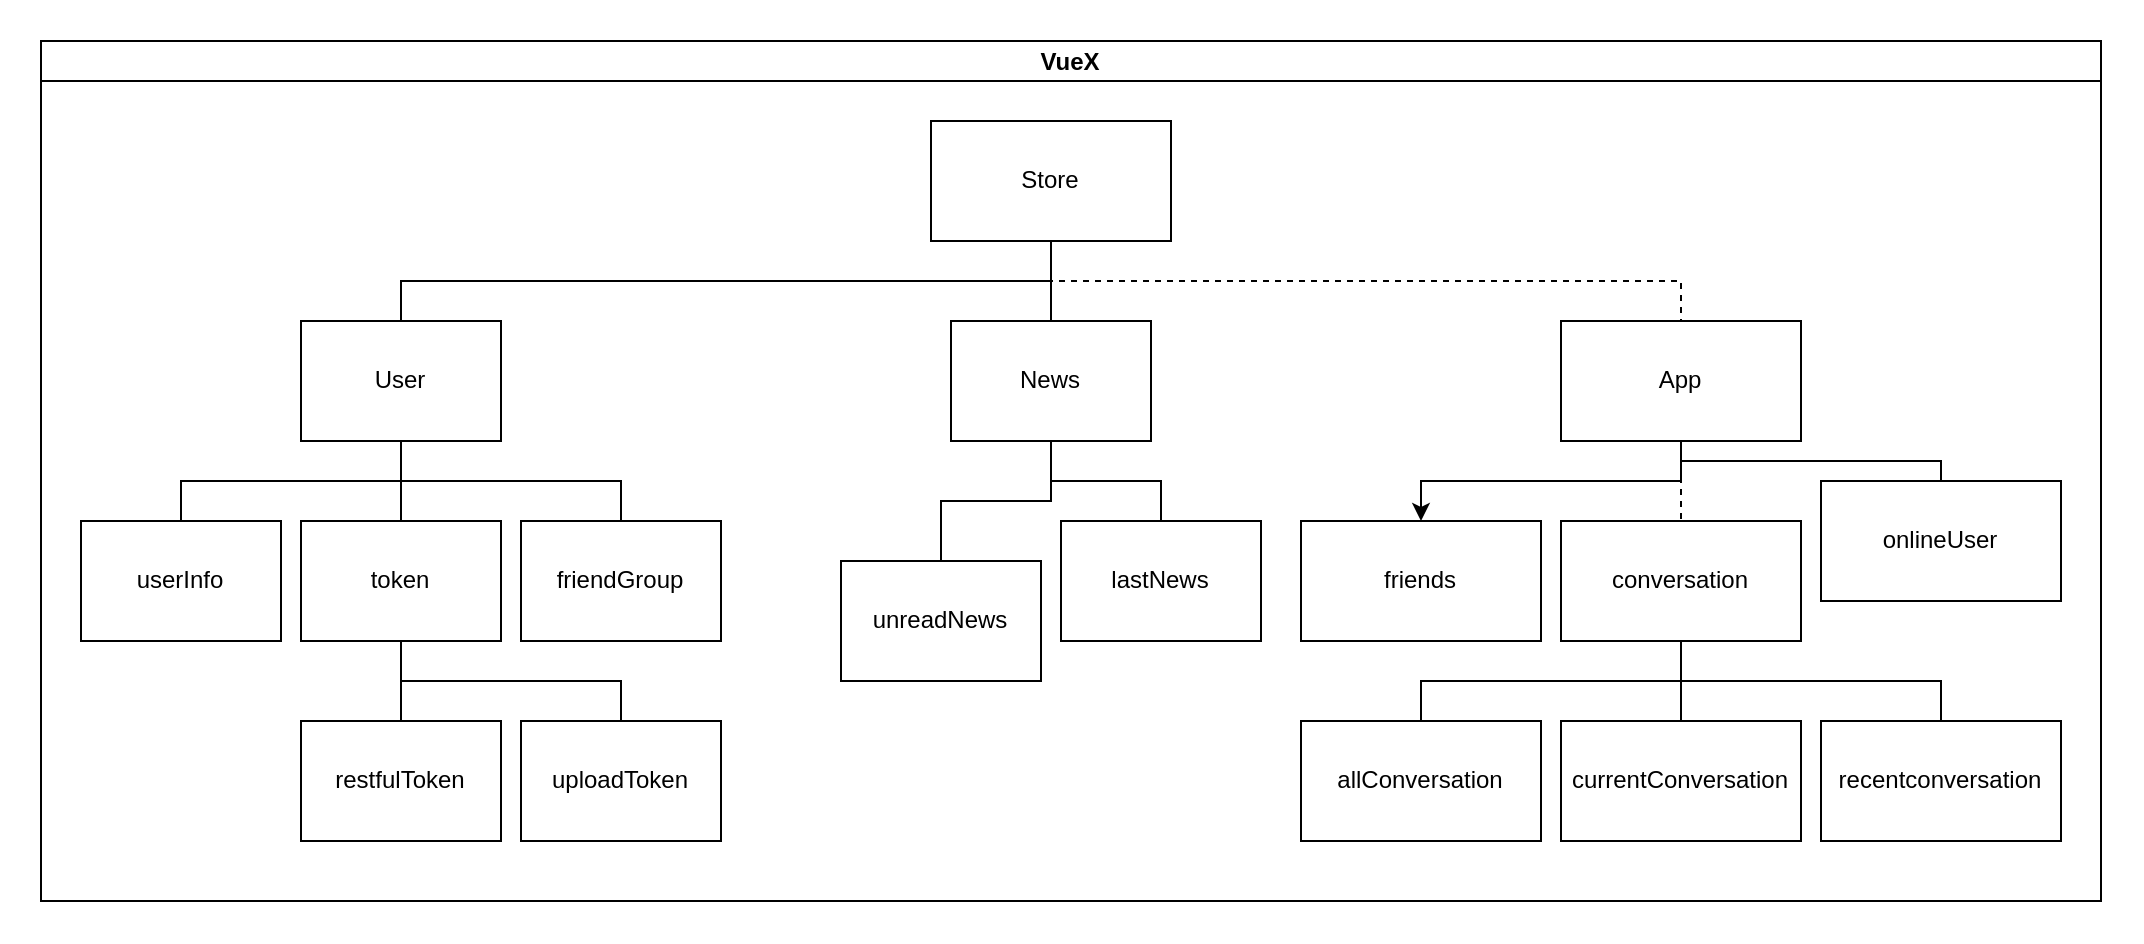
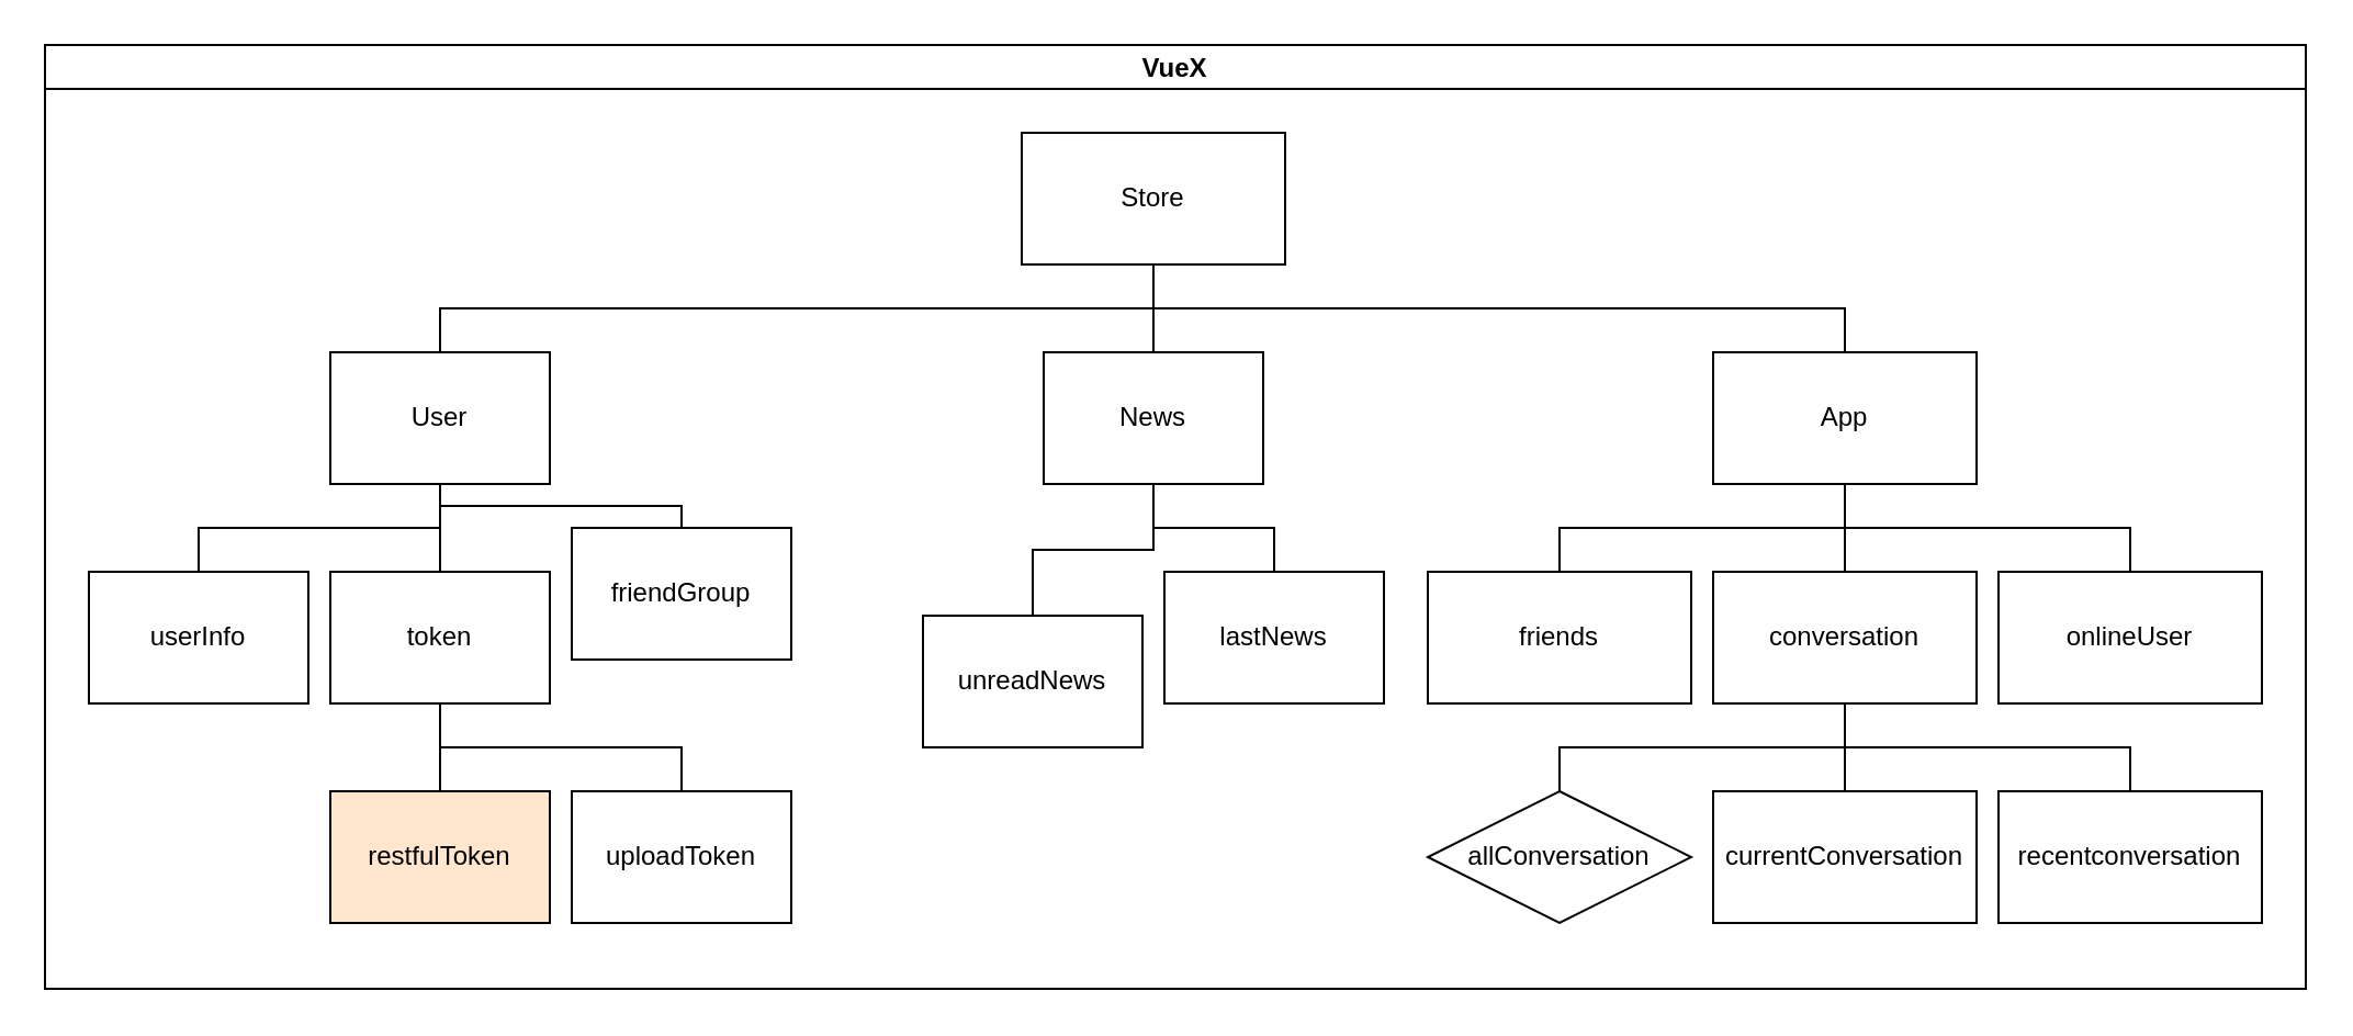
  <mxCell id="0" />
  <mxCell id="1" parent="0" />
  <mxCell id="2" value="VueX" style="swimlane;startSize=20;horizontal=1;containerType=tree;newEdgeStyle={&quot;edgeStyle&quot;:&quot;elbowEdgeStyle&quot;,&quot;startArrow&quot;:&quot;none&quot;,&quot;endArrow&quot;:&quot;none&quot;};" vertex="1" parent="1"><mxGeometry x="20" y="20" width="1030" height="430" as="geometry" /></mxCell>
  <mxCell id="3" value="" style="edgeStyle=elbowEdgeStyle;elbow=vertical;startArrow=none;endArrow=none;rounded=0;" edge="1" parent="2" source="5" target="6"><mxGeometry relative="1" as="geometry" /></mxCell>
  <mxCell id="4" value="" style="edgeStyle=elbowEdgeStyle;elbow=vertical;startArrow=none;endArrow=none;rounded=0;" edge="1" parent="2" source="5" target="7"><mxGeometry relative="1" as="geometry" /></mxCell>
  <mxCell id="5" value="Store" style="whiteSpace=wrap;html=1;align=center;treeFolding=1;treeMoving=1;newEdgeStyle={&quot;edgeStyle&quot;:&quot;elbowEdgeStyle&quot;,&quot;startArrow&quot;:&quot;none&quot;,&quot;endArrow&quot;:&quot;none&quot;};" vertex="1" parent="2"><mxGeometry x="445" y="40" width="120" height="60" as="geometry" /></mxCell>
  <mxCell id="6" value="User" style="whiteSpace=wrap;html=1;align=center;verticalAlign=middle;treeFolding=1;treeMoving=1;newEdgeStyle={&quot;edgeStyle&quot;:&quot;elbowEdgeStyle&quot;,&quot;startArrow&quot;:&quot;none&quot;,&quot;endArrow&quot;:&quot;none&quot;};" vertex="1" parent="2"><mxGeometry x="130" y="140" width="100" height="60" as="geometry" /></mxCell>
  <mxCell id="7" value="News" style="whiteSpace=wrap;html=1;align=center;verticalAlign=middle;treeFolding=1;treeMoving=1;newEdgeStyle={&quot;edgeStyle&quot;:&quot;elbowEdgeStyle&quot;,&quot;startArrow&quot;:&quot;none&quot;,&quot;endArrow&quot;:&quot;none&quot;};" vertex="1" parent="2"><mxGeometry x="455" y="140" width="100" height="60" as="geometry" /></mxCell>
- <mxCell id="8" value="" style="edgeStyle=elbowEdgeStyle;html=1;elbow=vertical;startArrow=none;endArrow=none;rounded=0;dashed=1;" edge="1" parent="2" source="5" target="9"><mxGeometry relative="1" as="geometry" /></mxCell>
+ <mxCell id="8" value="" style="edgeStyle=elbowEdgeStyle;html=1;elbow=vertical;startArrow=none;endArrow=none;rounded=0;" edge="1" parent="2" source="5" target="9"><mxGeometry relative="1" as="geometry" /></mxCell>
  <mxCell id="9" value="App" style="whiteSpace=wrap;html=1;align=center;treeFolding=1;treeMoving=1;newEdgeStyle={&quot;edgeStyle&quot;:&quot;elbowEdgeStyle&quot;,&quot;startArrow&quot;:&quot;none&quot;,&quot;endArrow&quot;:&quot;none&quot;};" vertex="1" parent="2"><mxGeometry x="760" y="140" width="120" height="60" as="geometry" /></mxCell>
  <mxCell id="10" value="" style="edgeStyle=elbowEdgeStyle;elbow=vertical;startArrow=none;endArrow=none;rounded=0;" edge="1" parent="2" source="7" target="11"><mxGeometry relative="1" as="geometry"><mxPoint x="340" y="210" as="sourcePoint" /></mxGeometry></mxCell>
  <mxCell id="11" value="unreadNews" style="whiteSpace=wrap;html=1;align=center;verticalAlign=middle;treeFolding=1;treeMoving=1;newEdgeStyle={&quot;edgeStyle&quot;:&quot;elbowEdgeStyle&quot;,&quot;startArrow&quot;:&quot;none&quot;,&quot;endArrow&quot;:&quot;none&quot;};" vertex="1" parent="2"><mxGeometry x="400" y="260" width="100" height="60" as="geometry" /></mxCell>
  <mxCell id="12" value="" style="edgeStyle=elbowEdgeStyle;elbow=vertical;startArrow=none;endArrow=none;rounded=0;" edge="1" parent="2" source="7" target="13"><mxGeometry relative="1" as="geometry"><mxPoint x="340" y="210" as="sourcePoint" /></mxGeometry></mxCell>
  <mxCell id="13" value="lastNews" style="whiteSpace=wrap;html=1;align=center;verticalAlign=middle;treeFolding=1;treeMoving=1;newEdgeStyle={&quot;edgeStyle&quot;:&quot;elbowEdgeStyle&quot;,&quot;startArrow&quot;:&quot;none&quot;,&quot;endArrow&quot;:&quot;none&quot;};" vertex="1" parent="2"><mxGeometry x="510" y="240" width="100" height="60" as="geometry" /></mxCell>
- <mxCell id="14" value="" style="edgeStyle=elbowEdgeStyle;html=1;elbow=vertical;startArrow=none;endArrow=classic;rounded=0;" edge="1" parent="2" source="9" target="15"><mxGeometry relative="1" as="geometry"><mxPoint x="560" y="210" as="sourcePoint" /></mxGeometry></mxCell>
+ <mxCell id="14" value="" style="edgeStyle=elbowEdgeStyle;html=1;elbow=vertical;startArrow=none;endArrow=none;rounded=0;" edge="1" parent="2" source="9" target="15"><mxGeometry relative="1" as="geometry"><mxPoint x="560" y="210" as="sourcePoint" /></mxGeometry></mxCell>
  <mxCell id="15" value="friends" style="whiteSpace=wrap;html=1;align=center;treeFolding=1;treeMoving=1;newEdgeStyle={&quot;edgeStyle&quot;:&quot;elbowEdgeStyle&quot;,&quot;startArrow&quot;:&quot;none&quot;,&quot;endArrow&quot;:&quot;none&quot;};" vertex="1" parent="2"><mxGeometry x="630" y="240" width="120" height="60" as="geometry" /></mxCell>
- <mxCell id="16" value="" style="edgeStyle=elbowEdgeStyle;html=1;elbow=vertical;startArrow=none;endArrow=none;rounded=0;dashed=1;" edge="1" parent="2" source="9" target="17"><mxGeometry relative="1" as="geometry"><mxPoint x="560" y="210" as="sourcePoint" /></mxGeometry></mxCell>
+ <mxCell id="16" value="" style="edgeStyle=elbowEdgeStyle;html=1;elbow=vertical;startArrow=none;endArrow=none;rounded=0;" edge="1" parent="2" source="9" target="17"><mxGeometry relative="1" as="geometry"><mxPoint x="560" y="210" as="sourcePoint" /></mxGeometry></mxCell>
  <mxCell id="17" value="conversation" style="whiteSpace=wrap;html=1;align=center;treeFolding=1;treeMoving=1;newEdgeStyle={&quot;edgeStyle&quot;:&quot;elbowEdgeStyle&quot;,&quot;startArrow&quot;:&quot;none&quot;,&quot;endArrow&quot;:&quot;none&quot;};" vertex="1" parent="2"><mxGeometry x="760" y="240" width="120" height="60" as="geometry" /></mxCell>
  <mxCell id="18" value="" style="edgeStyle=elbowEdgeStyle;html=1;elbow=vertical;startArrow=none;endArrow=none;rounded=0;" edge="1" parent="2" source="9" target="19"><mxGeometry relative="1" as="geometry"><mxPoint x="560" y="210" as="sourcePoint" /></mxGeometry></mxCell>
- <mxCell id="19" value="&lt;span&gt;onlineUser&lt;/span&gt;" style="whiteSpace=wrap;html=1;align=center;treeFolding=1;treeMoving=1;newEdgeStyle={&quot;edgeStyle&quot;:&quot;elbowEdgeStyle&quot;,&quot;startArrow&quot;:&quot;none&quot;,&quot;endArrow&quot;:&quot;none&quot;};" vertex="1" parent="2"><mxGeometry x="890" y="220" width="120" height="60" as="geometry" /></mxCell>
+ <mxCell id="19" value="&lt;span&gt;onlineUser&lt;/span&gt;" style="whiteSpace=wrap;html=1;align=center;treeFolding=1;treeMoving=1;newEdgeStyle={&quot;edgeStyle&quot;:&quot;elbowEdgeStyle&quot;,&quot;startArrow&quot;:&quot;none&quot;,&quot;endArrow&quot;:&quot;none&quot;};" vertex="1" parent="2"><mxGeometry x="890" y="240" width="120" height="60" as="geometry" /></mxCell>
  <mxCell id="20" value="" style="edgeStyle=elbowEdgeStyle;html=1;elbow=vertical;startArrow=none;endArrow=none;rounded=0;" edge="1" parent="2" source="17" target="21"><mxGeometry relative="1" as="geometry"><mxPoint x="750" y="310" as="sourcePoint" /></mxGeometry></mxCell>
- <mxCell id="21" value="allConversation" style="whiteSpace=wrap;html=1;align=center;treeFolding=1;treeMoving=1;newEdgeStyle={&quot;edgeStyle&quot;:&quot;elbowEdgeStyle&quot;,&quot;startArrow&quot;:&quot;none&quot;,&quot;endArrow&quot;:&quot;none&quot;};" vertex="1" parent="2"><mxGeometry x="630" y="340" width="120" height="60" as="geometry" /></mxCell>
+ <mxCell id="21" value="allConversation" style="rhombus;whiteSpace=wrap;html=1;align=center;treeFolding=1;treeMoving=1;newEdgeStyle={&quot;edgeStyle&quot;:&quot;elbowEdgeStyle&quot;,&quot;startArrow&quot;:&quot;none&quot;,&quot;endArrow&quot;:&quot;none&quot;};" vertex="1" parent="2"><mxGeometry x="630" y="340" width="120" height="60" as="geometry" /></mxCell>
  <mxCell id="22" value="" style="edgeStyle=elbowEdgeStyle;html=1;elbow=vertical;startArrow=none;endArrow=none;rounded=0;" edge="1" parent="2" source="17" target="23"><mxGeometry relative="1" as="geometry"><mxPoint x="750" y="310" as="sourcePoint" /></mxGeometry></mxCell>
  <mxCell id="23" value="currentConversation" style="whiteSpace=wrap;html=1;align=center;treeFolding=1;treeMoving=1;newEdgeStyle={&quot;edgeStyle&quot;:&quot;elbowEdgeStyle&quot;,&quot;startArrow&quot;:&quot;none&quot;,&quot;endArrow&quot;:&quot;none&quot;};" vertex="1" parent="2"><mxGeometry x="760" y="340" width="120" height="60" as="geometry" /></mxCell>
  <mxCell id="24" value="" style="edgeStyle=elbowEdgeStyle;html=1;elbow=vertical;startArrow=none;endArrow=none;rounded=0;" edge="1" parent="2" source="17" target="25"><mxGeometry relative="1" as="geometry"><mxPoint x="750" y="310" as="sourcePoint" /></mxGeometry></mxCell>
  <mxCell id="25" value="recentconversation" style="whiteSpace=wrap;html=1;align=center;treeFolding=1;treeMoving=1;newEdgeStyle={&quot;edgeStyle&quot;:&quot;elbowEdgeStyle&quot;,&quot;startArrow&quot;:&quot;none&quot;,&quot;endArrow&quot;:&quot;none&quot;};" vertex="1" parent="2"><mxGeometry x="890" y="340" width="120" height="60" as="geometry" /></mxCell>
  <mxCell id="26" value="" style="edgeStyle=elbowEdgeStyle;elbow=vertical;startArrow=none;endArrow=none;rounded=0;" edge="1" parent="2" source="6" target="27"><mxGeometry relative="1" as="geometry"><mxPoint x="510" y="330" as="sourcePoint" /></mxGeometry></mxCell>
  <mxCell id="27" value="userInfo" style="whiteSpace=wrap;html=1;align=center;verticalAlign=middle;treeFolding=1;treeMoving=1;newEdgeStyle={&quot;edgeStyle&quot;:&quot;elbowEdgeStyle&quot;,&quot;startArrow&quot;:&quot;none&quot;,&quot;endArrow&quot;:&quot;none&quot;};" vertex="1" parent="2"><mxGeometry x="20" y="240" width="100" height="60" as="geometry" /></mxCell>
  <mxCell id="28" value="" style="edgeStyle=elbowEdgeStyle;elbow=vertical;startArrow=none;endArrow=none;rounded=0;" edge="1" parent="2" source="6" target="29"><mxGeometry relative="1" as="geometry"><mxPoint x="510" y="330" as="sourcePoint" /></mxGeometry></mxCell>
  <mxCell id="29" value="token" style="whiteSpace=wrap;html=1;align=center;verticalAlign=middle;treeFolding=1;treeMoving=1;newEdgeStyle={&quot;edgeStyle&quot;:&quot;elbowEdgeStyle&quot;,&quot;startArrow&quot;:&quot;none&quot;,&quot;endArrow&quot;:&quot;none&quot;};" vertex="1" parent="2"><mxGeometry x="130" y="240" width="100" height="60" as="geometry" /></mxCell>
  <mxCell id="30" value="" style="edgeStyle=elbowEdgeStyle;elbow=vertical;startArrow=none;endArrow=none;rounded=0;" edge="1" parent="2" source="6" target="31"><mxGeometry relative="1" as="geometry"><mxPoint x="480" y="330" as="sourcePoint" /></mxGeometry></mxCell>
- <mxCell id="31" value="friendGroup" style="whiteSpace=wrap;html=1;align=center;verticalAlign=middle;treeFolding=1;treeMoving=1;newEdgeStyle={&quot;edgeStyle&quot;:&quot;elbowEdgeStyle&quot;,&quot;startArrow&quot;:&quot;none&quot;,&quot;endArrow&quot;:&quot;none&quot;};" vertex="1" parent="2"><mxGeometry x="240" y="240" width="100" height="60" as="geometry" /></mxCell>
+ <mxCell id="31" value="friendGroup" style="whiteSpace=wrap;html=1;align=center;verticalAlign=middle;treeFolding=1;treeMoving=1;newEdgeStyle={&quot;edgeStyle&quot;:&quot;elbowEdgeStyle&quot;,&quot;startArrow&quot;:&quot;none&quot;,&quot;endArrow&quot;:&quot;none&quot;};" vertex="1" parent="2"><mxGeometry x="240" y="220" width="100" height="60" as="geometry" /></mxCell>
  <mxCell id="32" value="" style="edgeStyle=elbowEdgeStyle;elbow=vertical;startArrow=none;endArrow=none;rounded=0;" edge="1" parent="2" source="29" target="33"><mxGeometry relative="1" as="geometry"><mxPoint x="360" y="430" as="sourcePoint" /></mxGeometry></mxCell>
- <mxCell id="33" value="restfulToken" style="whiteSpace=wrap;html=1;align=center;verticalAlign=middle;treeFolding=1;treeMoving=1;newEdgeStyle={&quot;edgeStyle&quot;:&quot;elbowEdgeStyle&quot;,&quot;startArrow&quot;:&quot;none&quot;,&quot;endArrow&quot;:&quot;none&quot;};" vertex="1" parent="2"><mxGeometry x="130" y="340" width="100" height="60" as="geometry" /></mxCell>
+ <mxCell id="33" value="restfulToken" style="whiteSpace=wrap;html=1;align=center;verticalAlign=middle;treeFolding=1;treeMoving=1;newEdgeStyle={&quot;edgeStyle&quot;:&quot;elbowEdgeStyle&quot;,&quot;startArrow&quot;:&quot;none&quot;,&quot;endArrow&quot;:&quot;none&quot;};fillColor=#ffe6cc;" vertex="1" parent="2"><mxGeometry x="130" y="340" width="100" height="60" as="geometry" /></mxCell>
  <mxCell id="34" value="" style="edgeStyle=elbowEdgeStyle;elbow=vertical;startArrow=none;endArrow=none;rounded=0;" edge="1" parent="2" source="29" target="35"><mxGeometry relative="1" as="geometry"><mxPoint x="360" y="430" as="sourcePoint" /></mxGeometry></mxCell>
  <mxCell id="35" value="uploadToken" style="whiteSpace=wrap;html=1;align=center;verticalAlign=middle;treeFolding=1;treeMoving=1;newEdgeStyle={&quot;edgeStyle&quot;:&quot;elbowEdgeStyle&quot;,&quot;startArrow&quot;:&quot;none&quot;,&quot;endArrow&quot;:&quot;none&quot;};" vertex="1" parent="2"><mxGeometry x="240" y="340" width="100" height="60" as="geometry" /></mxCell>
